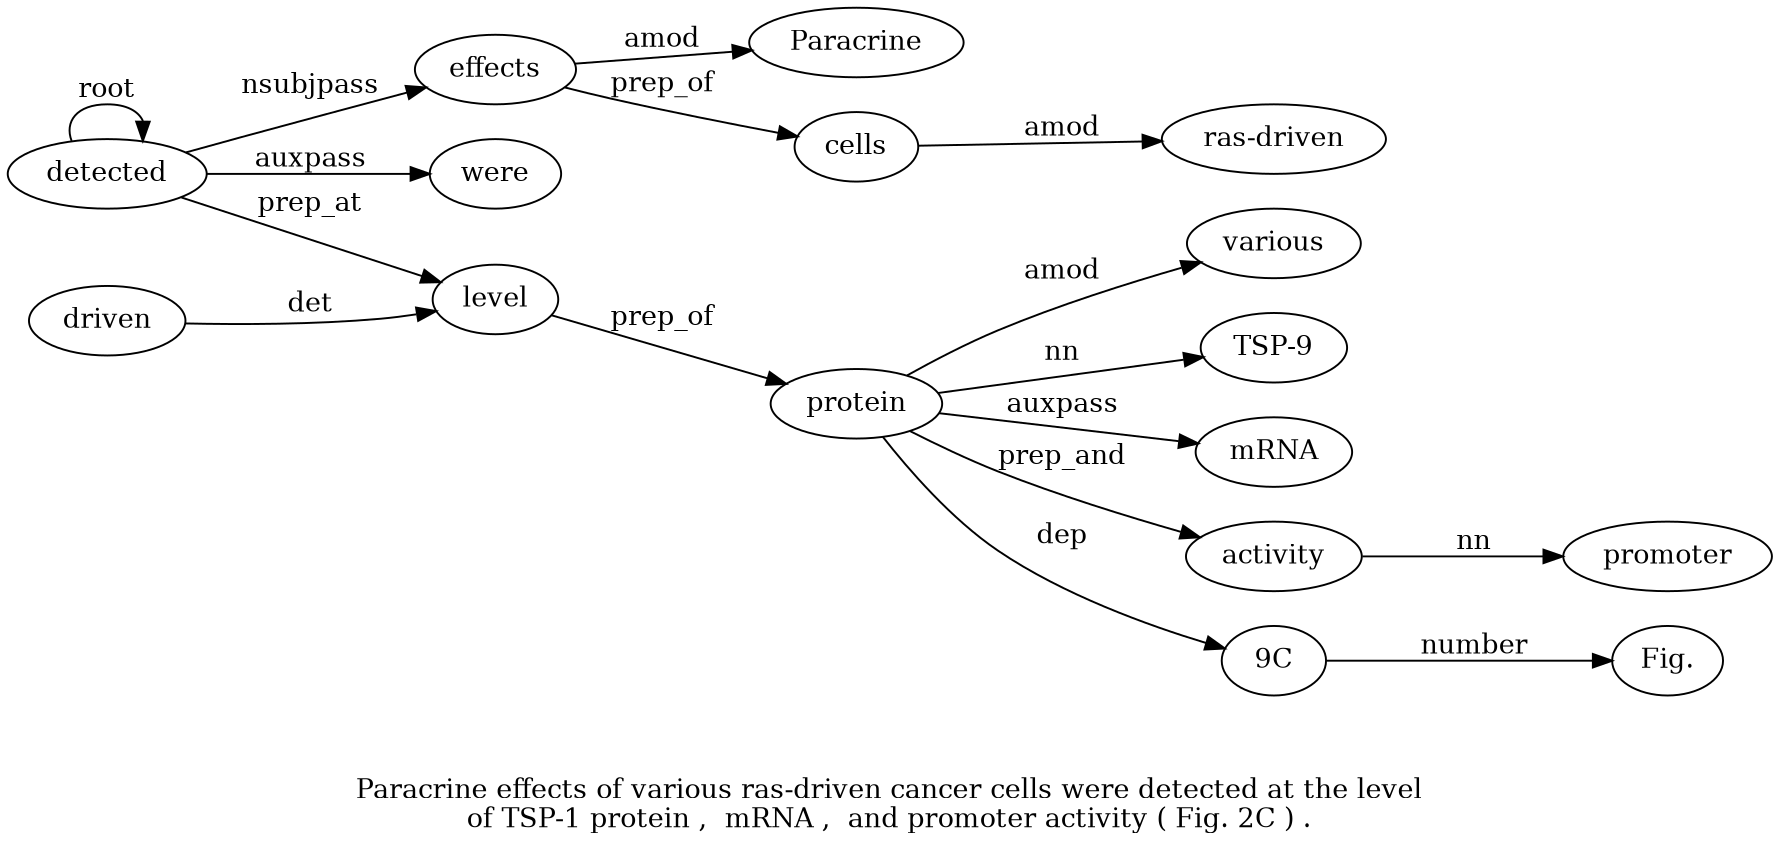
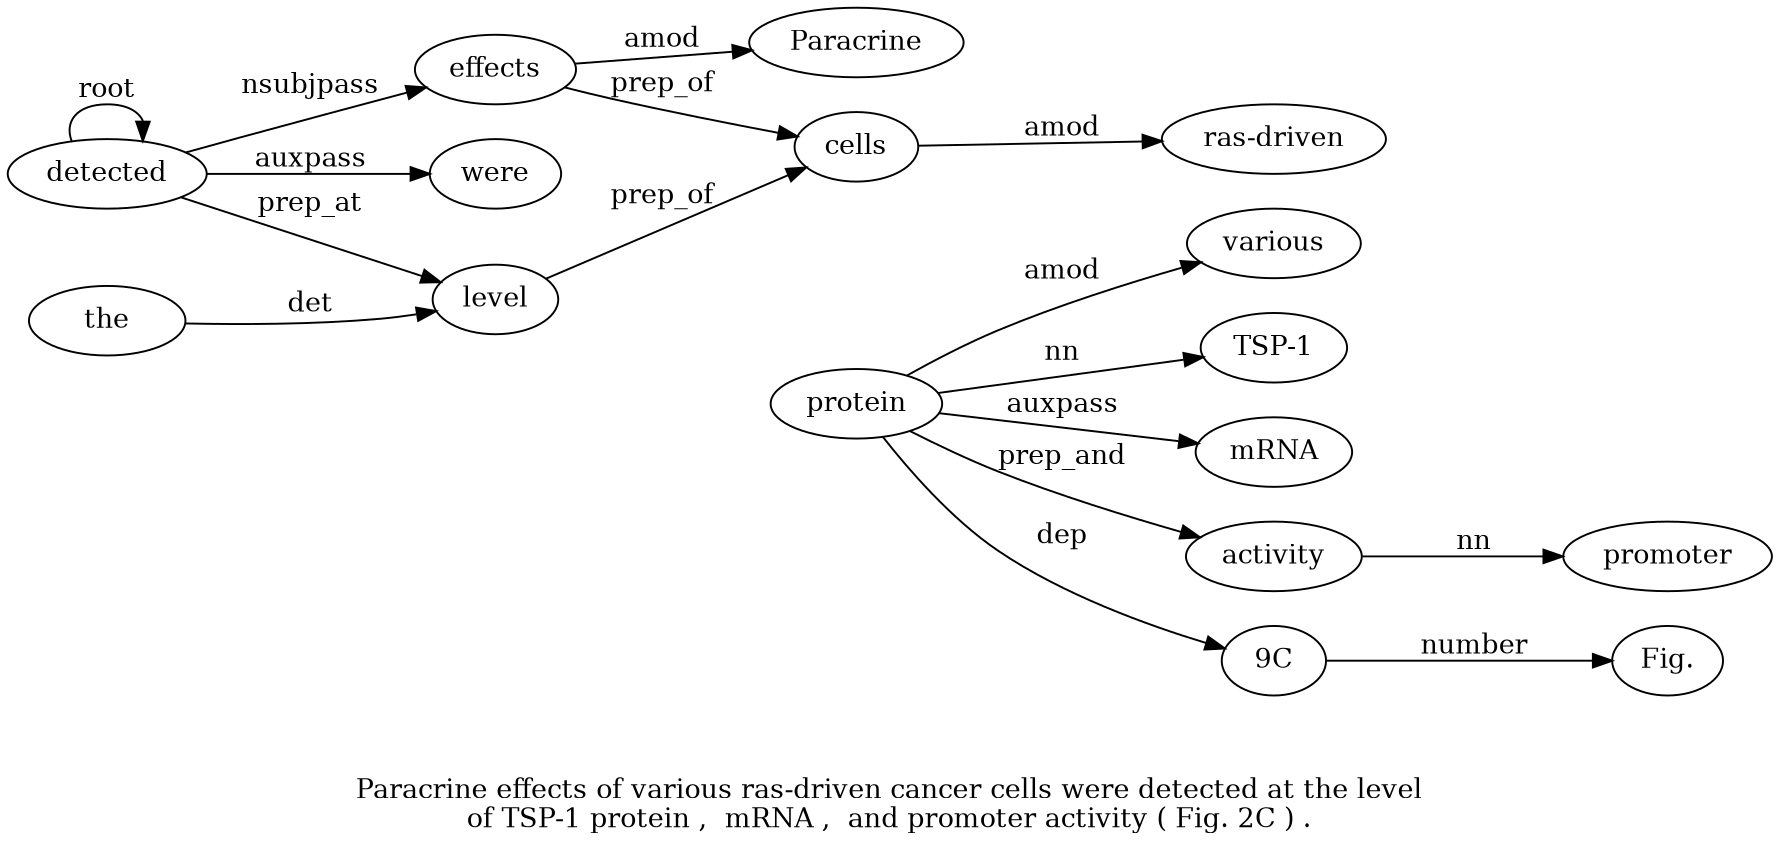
  digraph {
    label="Paracrine effects of various ras-driven cancer cells were detected at the level\nof TSP-1 protein ,  mRNA ,  and promoter activity ( Fig. 2C ) ."
    rankdir=LR
    node [fillcolor=white style=filled]
    n1 [label=effects]
    n2 [label=Paracrine]
    n3 [label=cells]
    n4 [label="ras-driven"]
    n5 [label=detected]
    n6 [label=were]
    n7 [label=level]
    n8 [label=protein]
    n9 [label=various]
-   n10 [label=driven]
-   n11 [label="TSP-9"]
+   n10 [label=the]
+   n11 [label="TSP-1"]
    n12 [label=mRNA]
    n13 [label=activity]
    n14 [label="9C"]
    n15 [label=promoter]
    n16 [label="Fig."]
    n1 -> n2 [label=amod]
    n1 -> n3 [label=prep_of]
    n3 -> n4 [label=amod]
    n5 -> n1 [label=nsubjpass]
    n5 -> n5 [label=root]
    n5 -> n6 [label=auxpass]
    n5 -> n7 [label=prep_at]
-   n7 -> n8 [label=prep_of]
+   n7 -> n3 [label=prep_of]
    n8 -> n9 [label=amod]
    n8 -> n11 [label=nn]
    n8 -> n12 [label=auxpass]
    n8 -> n13 [label=prep_and]
    n8 -> n14 [label=dep]
    n10 -> n7 [label=det]
    n13 -> n15 [label=nn]
    n14 -> n16 [label=number]
  }
